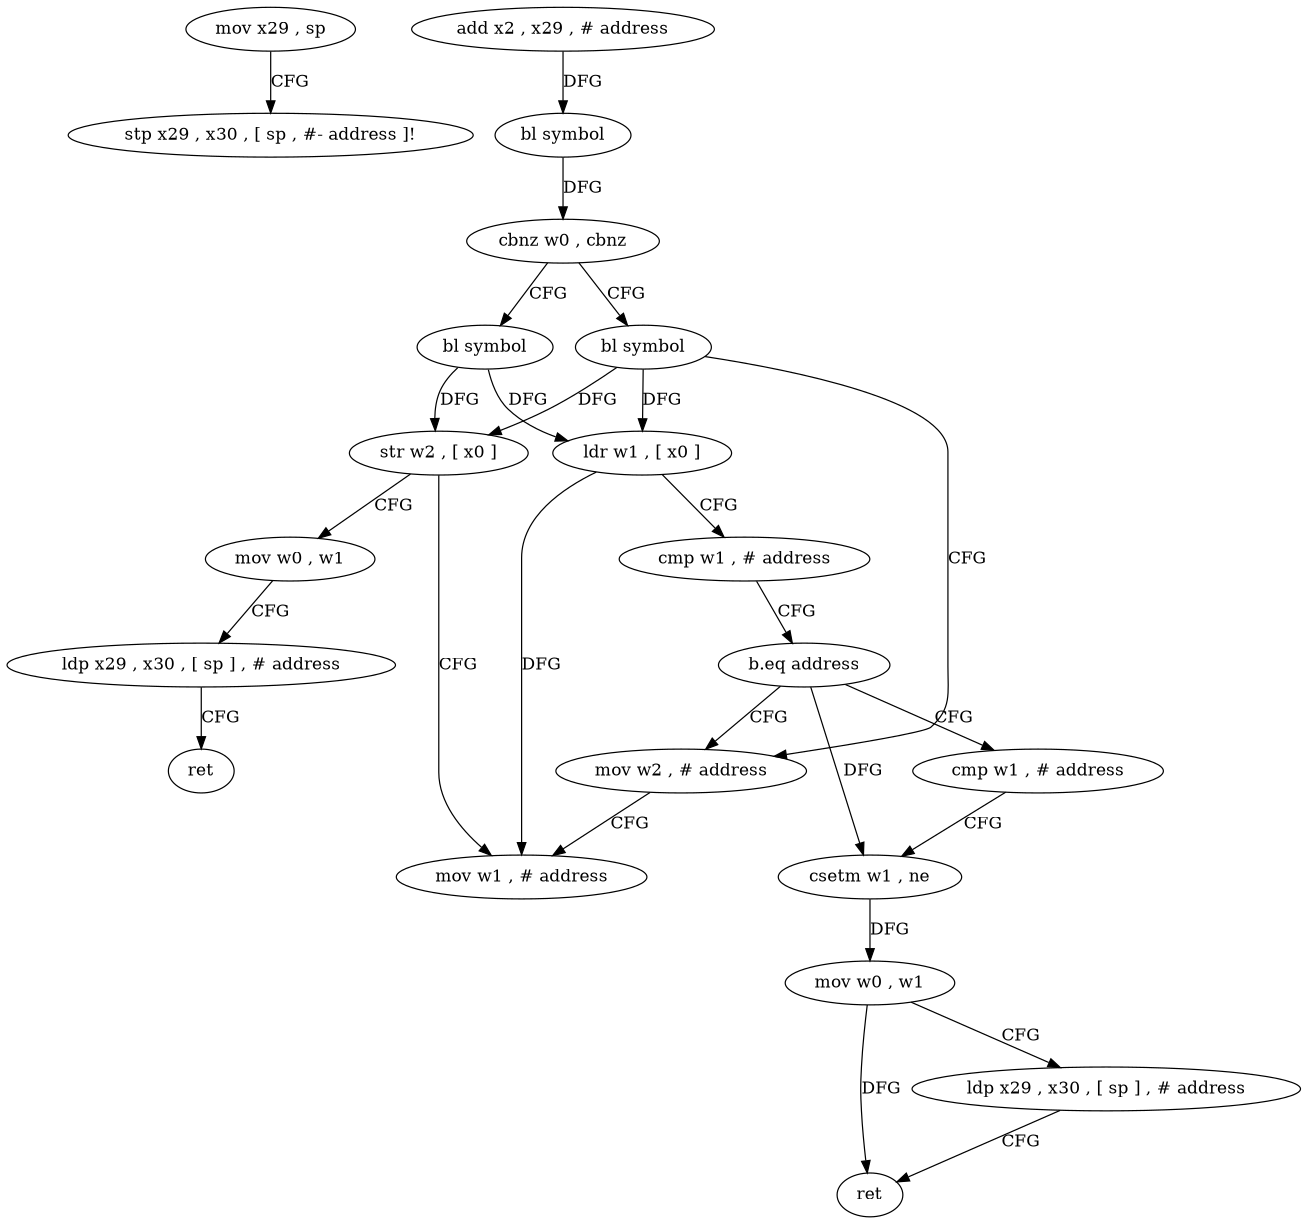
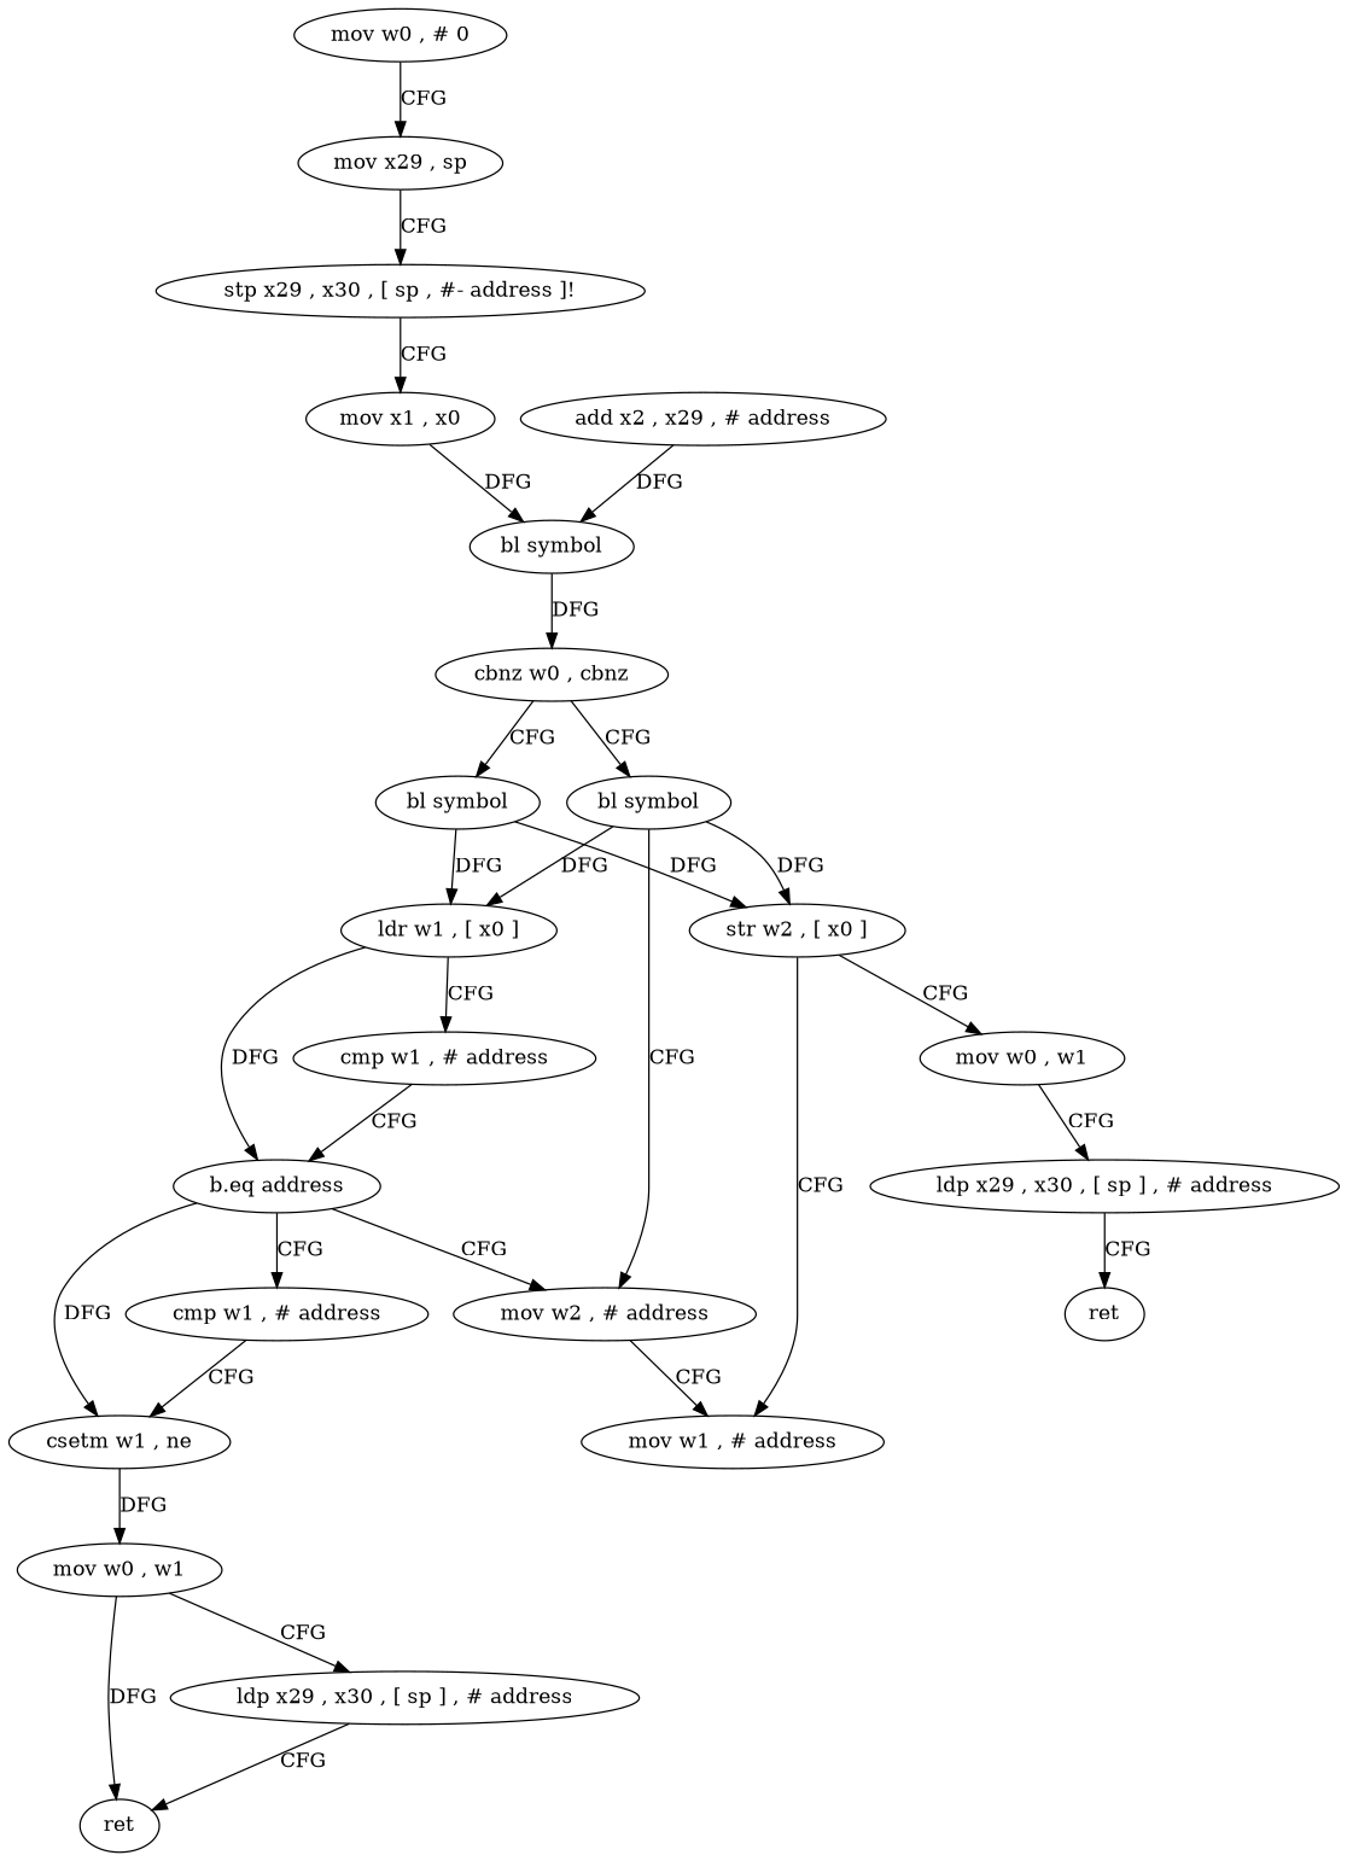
  digraph {
    fontname="DejaVu Serif"
    node [fontname="DejaVu Serif"]
    edge [fontname="DejaVu Serif"]
    n1 [label="stp x29 , x30 , [ sp , #- address ]!"]
+   n2 [label="mov x1 , x0"]
    n3 [label="bl symbol"]
+   n4 [label="mov w0 , # 0"]
    n5 [label="mov x29 , sp"]
    n6 [label="cbnz w0 , cbnz"]
    n7 [label="add x2 , x29 , # address"]
    n8 [label="bl symbol"]
    n9 [label="bl symbol"]
    n10 [label="ldr w1 , [ x0 ]"]
    n11 [label="str w2 , [ x0 ]"]
    n12 [label="mov w2 , # address"]
    n13 [label="cmp w1 , # address"]
    n14 [label="b.eq address"]
    n15 [label="mov w1 , # address"]
    n16 [label="mov w0 , w1"]
    n17 [label="csetm w1 , ne"]
    n18 [label="cmp w1 , # address"]
    n19 [label="mov w0 , w1"]
    n20 [label="ldp x29 , x30 , [ sp ] , # address"]
    n21 [label=ret]
    n22 [label="ldp x29 , x30 , [ sp ] , # address"]
    n23 [label=ret]
+   n1 -> n2 [label=CFG]
+   n2 -> n3 [label=DFG]
    n3 -> n6 [label=DFG]
+   n4 -> n5 [label=CFG]
    n5 -> n1 [label=CFG]
    n6 -> n8 [label=CFG]
    n6 -> n9 [label=CFG]
    n7 -> n3 [label=DFG]
    n8 -> n10 [label=DFG]
    n8 -> n11 [label=DFG]
    n9 -> n10 [label=DFG]
    n9 -> n11 [label=DFG]
    n9 -> n12 [label=CFG]
    n10 -> n13 [label=CFG]
-   n10 -> n15 [label=DFG]
+   n10 -> n14 [label=DFG]
    n11 -> n15 [label=CFG]
    n11 -> n16 [label=CFG]
    n12 -> n15 [label=CFG]
    n13 -> n14 [label=CFG]
    n14 -> n12 [label=CFG]
    n14 -> n17 [label=DFG]
    n14 -> n18 [label=CFG]
    n16 -> n20 [label=CFG]
    n17 -> n19 [label=DFG]
    n18 -> n17 [label=CFG]
    n19 -> n22 [label=CFG]
    n19 -> n23 [label=DFG]
    n20 -> n21 [label=CFG]
    n22 -> n23 [label=CFG]
  }
